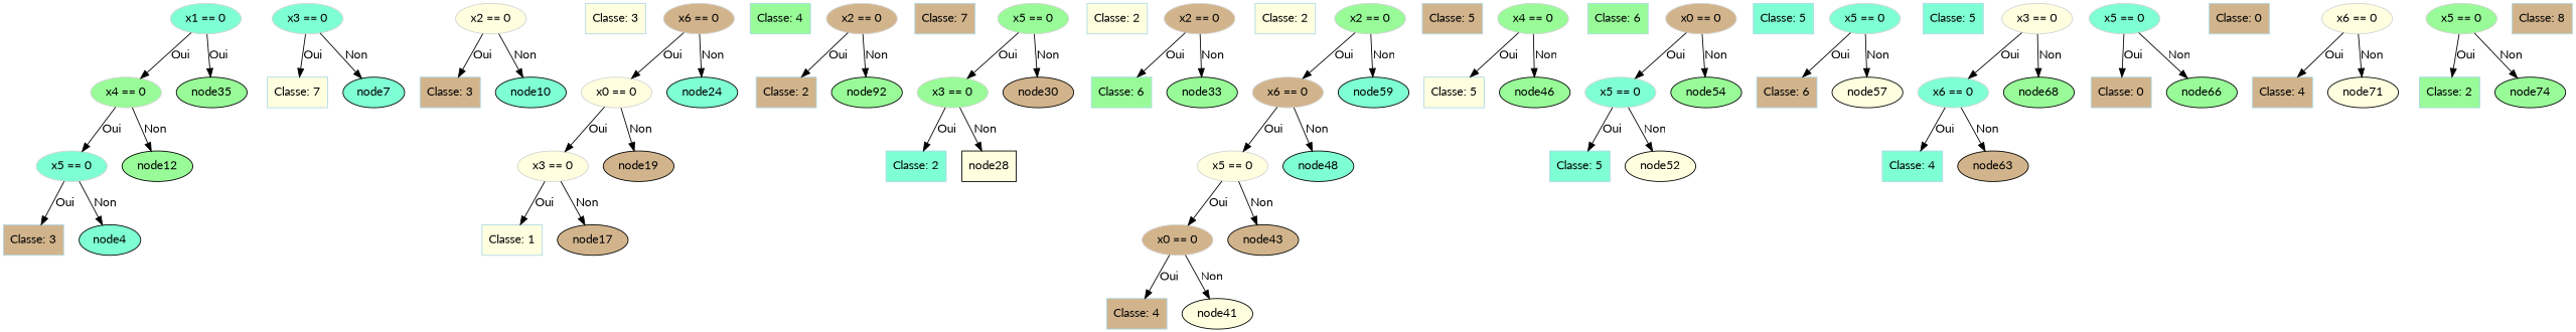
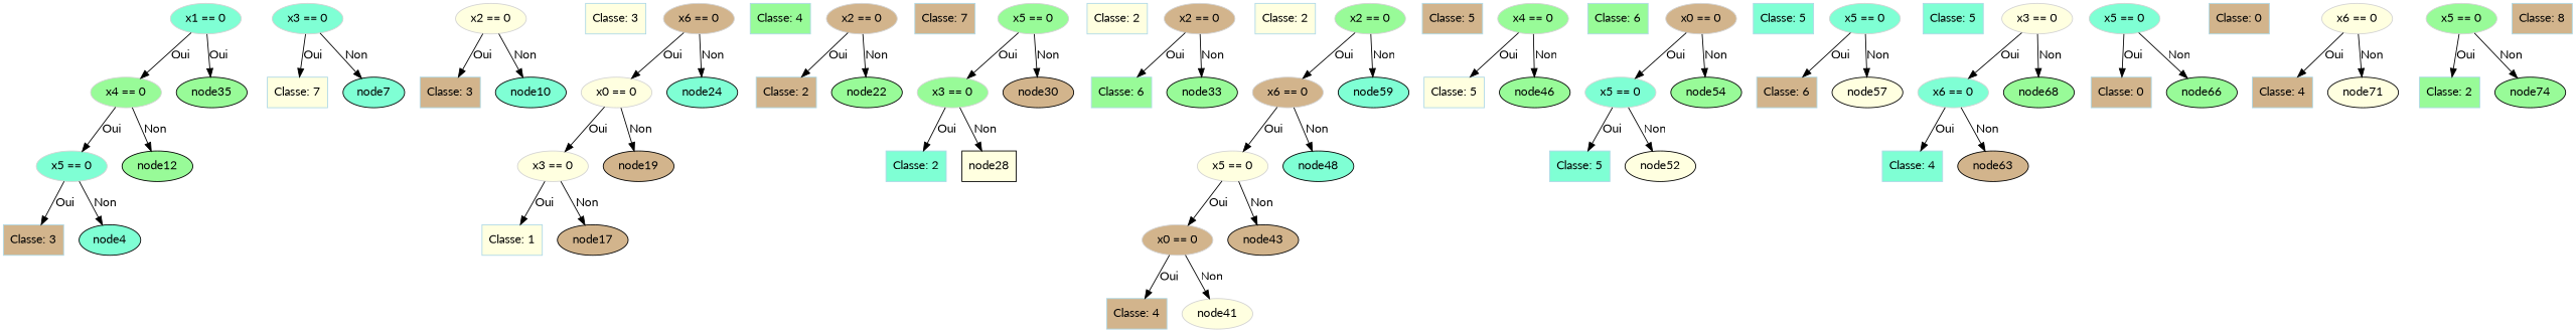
  digraph {
    fontname=Lato
    node [color=lightblue fillcolor=tan fontname=Lato shape=box style=filled]
    edge [fontname=Lato]
    n1 [color=lightgray fillcolor=aquamarine label="x1 == 0" shape=ellipse]
    n2 [color=lightgray fillcolor=palegreen label="x4 == 0" shape=ellipse]
    node35 [fillcolor=palegreen color="" shape=""]
    n4 [color=lightgray fillcolor=aquamarine label="x5 == 0" shape=ellipse]
    node12 [fillcolor=palegreen color="" shape=""]
    n6 [label="Classe: 3"]
    node4 [fillcolor=aquamarine color="" shape=""]
    n8 [color=lightgray fillcolor=aquamarine label="x3 == 0" shape=ellipse]
    n9 [fillcolor=lightyellow label="Classe: 7"]
    node7 [fillcolor=aquamarine color="" shape=""]
    n11 [color=lightgray fillcolor=lightyellow label="x2 == 0" shape=ellipse]
    n12 [label="Classe: 3"]
    node10 [fillcolor=aquamarine color="" shape=""]
    n14 [fillcolor=lightyellow label="Classe: 3"]
    n15 [color=lightgray label="x6 == 0" shape=ellipse]
    n16 [color=lightgray fillcolor=lightyellow label="x0 == 0" shape=ellipse]
    node24 [fillcolor=aquamarine color="" shape=""]
    n18 [color=lightgray fillcolor=lightyellow label="x3 == 0" shape=ellipse]
    node19 [color="" shape=""]
    n20 [fillcolor=lightyellow label="Classe: 1"]
    node17 [color="" shape=""]
    n22 [fillcolor=palegreen label="Classe: 4"]
    n23 [color=lightgray label="x2 == 0" shape=ellipse]
    n24 [label="Classe: 2"]
-   node22 [fillcolor=palegreen label=node92 color="" shape=""]
+   node22 [fillcolor=palegreen color="" shape=""]
    n26 [label="Classe: 7"]
    n27 [color=lightgray fillcolor=palegreen label="x5 == 0" shape=ellipse]
    n28 [color=lightgray fillcolor=palegreen label="x3 == 0" shape=ellipse]
    node30 [color="" shape=""]
    n30 [fillcolor=aquamarine label="Classe: 2"]
    node28 [fillcolor=lightyellow color=""]
    n32 [fillcolor=lightyellow label="Classe: 2"]
    n33 [color=lightgray label="x2 == 0" shape=ellipse]
    n34 [fillcolor=palegreen label="Classe: 6"]
    node33 [fillcolor=palegreen color="" shape=""]
    n36 [fillcolor=lightyellow label="Classe: 2"]
    n37 [color=lightgray fillcolor=palegreen label="x2 == 0" shape=ellipse]
    n38 [color=lightgray label="x6 == 0" shape=ellipse]
    node59 [fillcolor=aquamarine color="" shape=""]
    n40 [color=lightgray fillcolor=lightyellow label="x5 == 0" shape=ellipse]
    node48 [fillcolor=aquamarine color="" shape=""]
    n42 [color=lightgray label="x0 == 0" shape=ellipse]
    node43 [color="" shape=""]
    n44 [label="Classe: 4"]
-   node41 [fillcolor=lightyellow color="" shape=""]
+   node41 [fillcolor=lightyellow color=lightgray shape=""]
    n46 [label="Classe: 5"]
    n47 [color=lightgray fillcolor=palegreen label="x4 == 0" shape=ellipse]
    n48 [fillcolor=lightyellow label="Classe: 5"]
    node46 [fillcolor=palegreen color="" shape=""]
    n50 [fillcolor=palegreen label="Classe: 6"]
    n51 [color=lightgray label="x0 == 0" shape=ellipse]
    n52 [color=lightgray fillcolor=aquamarine label="x5 == 0" shape=ellipse]
    node54 [fillcolor=palegreen color="" shape=""]
    n54 [fillcolor=aquamarine label="Classe: 5"]
    node52 [fillcolor=lightyellow color="" shape=""]
    n56 [fillcolor=aquamarine label="Classe: 5"]
    n57 [color=lightgray fillcolor=aquamarine label="x5 == 0" shape=ellipse]
    n58 [label="Classe: 6"]
    node57 [fillcolor=lightyellow color="" shape=""]
    n60 [fillcolor=aquamarine label="Classe: 5"]
    n61 [color=lightgray fillcolor=lightyellow label="x3 == 0" shape=ellipse]
    n62 [color=lightgray fillcolor=aquamarine label="x6 == 0" shape=ellipse]
    node68 [fillcolor=palegreen color="" shape=""]
    n64 [fillcolor=aquamarine label="Classe: 4"]
    node63 [color="" shape=""]
    n66 [color=lightgray fillcolor=aquamarine label="x5 == 0" shape=ellipse]
    n67 [label="Classe: 0"]
    node66 [fillcolor=palegreen color="" shape=""]
    n69 [label="Classe: 0"]
    n70 [color=lightgray fillcolor=lightyellow label="x6 == 0" shape=ellipse]
    n71 [label="Classe: 4"]
    node71 [fillcolor=lightyellow color="" shape=""]
    n73 [color=lightgray fillcolor=palegreen label="x5 == 0" shape=ellipse]
    n74 [fillcolor=palegreen label="Classe: 2"]
    node74 [fillcolor=palegreen color="" shape=""]
    n76 [label="Classe: 8"]
    n1 -> n2 [label=Oui]
    n1 -> node35 [label=Oui]
    n2 -> n4 [label=Oui]
    n2 -> node12 [label=Non]
    n4 -> n6 [label=Oui]
    n4 -> node4 [label=Non]
    n8 -> n9 [label=Oui]
    n8 -> node7 [label=Non]
    n11 -> n12 [label=Oui]
    n11 -> node10 [label=Non]
    n15 -> n16 [label=Oui]
    n15 -> node24 [label=Non]
    n16 -> n18 [label=Oui]
    n16 -> node19 [label=Non]
    n18 -> n20 [label=Oui]
    n18 -> node17 [label=Non]
    n23 -> n24 [label=Oui]
    n23 -> node22 [label=Non]
    n27 -> n28 [label=Oui]
    n27 -> node30 [label=Non]
    n28 -> n30 [label=Oui]
    n28 -> node28 [label=Non]
    n33 -> n34 [label=Oui]
    n33 -> node33 [label=Non]
    n37 -> n38 [label=Oui]
    n37 -> node59 [label=Non]
    n38 -> n40 [label=Oui]
    n38 -> node48 [label=Non]
    n40 -> n42 [label=Oui]
    n40 -> node43 [label=Non]
    n42 -> n44 [label=Oui]
    n42 -> node41 [label=Non]
    n47 -> n48 [label=Oui]
    n47 -> node46 [label=Non]
    n51 -> n52 [label=Oui]
    n51 -> node54 [label=Non]
    n52 -> n54 [label=Oui]
    n52 -> node52 [label=Non]
    n57 -> n58 [label=Oui]
    n57 -> node57 [label=Non]
    n61 -> n62 [label=Oui]
    n61 -> node68 [label=Non]
    n62 -> n64 [label=Oui]
    n62 -> node63 [label=Non]
    n66 -> n67 [label=Oui]
    n66 -> node66 [label=Non]
    n70 -> n71 [label=Oui]
    n70 -> node71 [label=Non]
    n73 -> n74 [label=Oui]
    n73 -> node74 [label=Non]
  }
